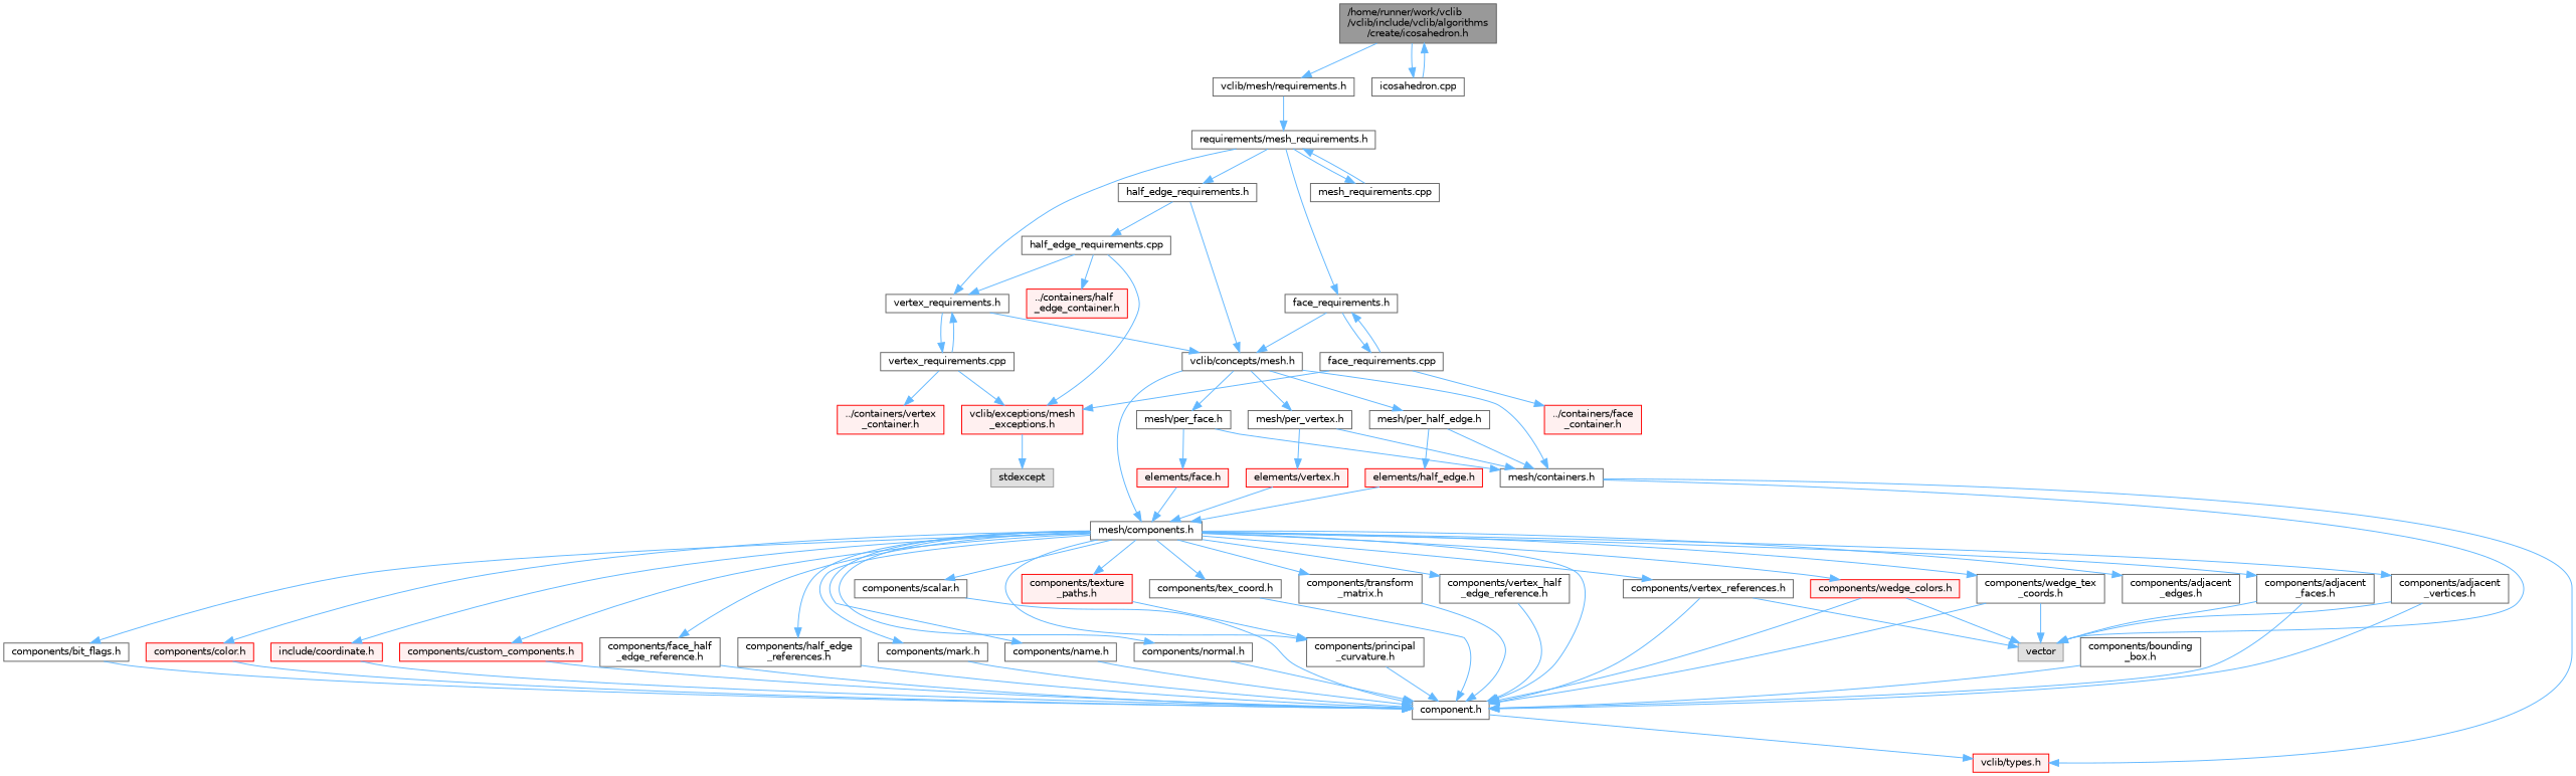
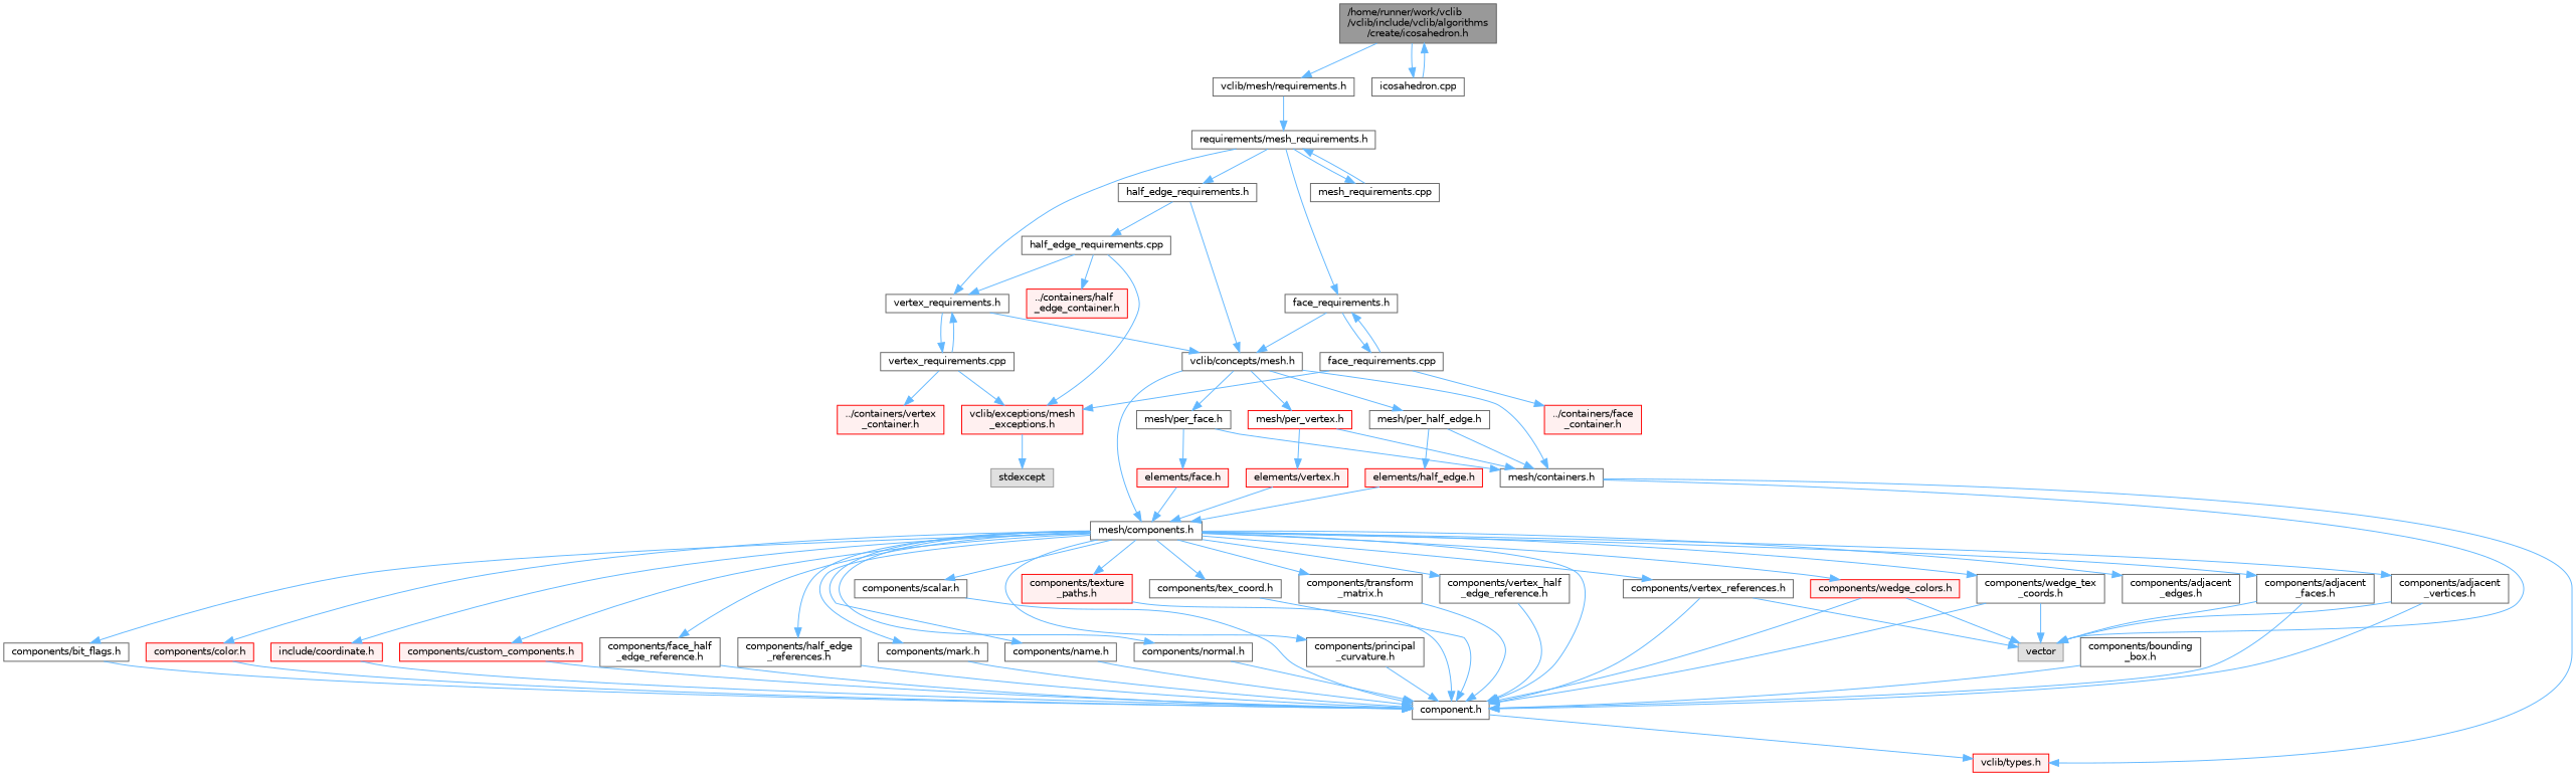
  digraph {
    node [color=grey40 fillcolor=white fontname=Helvetica fontsize=10 shape=box style=filled]
    edge [color=steelblue1 fontname=Helvetica fontsize=10 labelfontname=Helvetica labelfontsize=10 style=solid]
    n1 [color=gray40 fillcolor=grey60 fontcolor=black height=0.2 label="/home/runner/work/vclib\l/vclib/include/vclib/algorithms\l/create/icosahedron.h" width=0.4]
    n2 [height=0.2 label="vclib/mesh/requirements.h" width=0.4]
    n3 [height=0.2 label="icosahedron.cpp" width=0.4]
    n4 [height=0.2 label="requirements/mesh_requirements.h" width=0.4]
    n5 [height=0.2 label="half_edge_requirements.h" width=0.4]
    n6 [height=0.2 label="vertex_requirements.h" width=0.4]
    n7 [height=0.2 label="face_requirements.h" width=0.4]
    n8 [height=0.2 label="mesh_requirements.cpp" width=0.4]
    n9 [height=0.2 label="vclib/concepts/mesh.h" width=0.4]
    n10 [height=0.2 label="half_edge_requirements.cpp" width=0.4]
    n11 [height=0.2 label="vertex_requirements.cpp" width=0.4]
    n12 [height=0.2 label="face_requirements.cpp" width=0.4]
    n13 [height=0.2 label="mesh/components.h" width=0.4]
    n14 [height=0.2 label="mesh/containers.h" width=0.4]
    n15 [height=0.2 label="mesh/per_face.h" width=0.4]
    n16 [height=0.2 label="mesh/per_half_edge.h" width=0.4]
-   n17 [height=0.2 label="mesh/per_vertex.h" width=0.4]
+   n17 [color=red height=0.2 label="mesh/per_vertex.h" width=0.4]
    n18 [color=red fillcolor="#FFF0F0" height=0.2 label="vclib/exceptions/mesh\l_exceptions.h" width=0.4]
    n19 [color=red fillcolor="#FFF0F0" height=0.2 label="../containers/half\l_edge_container.h" width=0.4]
    n20 [height=0.2 label="components/adjacent\l_edges.h" width=0.4]
    n21 [height=0.2 label="component.h" width=0.4]
    n22 [height=0.2 label="components/adjacent\l_faces.h" width=0.4]
    n23 [height=0.2 label="components/adjacent\l_vertices.h" width=0.4]
    n24 [height=0.2 label="components/bit_flags.h" width=0.4]
    n25 [color=red fillcolor="#FFF0F0" height=0.2 label="components/color.h" width=0.4]
    n26 [color=red fillcolor="#FFF0F0" height=0.2 label="include/coordinate.h" width=0.4]
    n27 [color=red fillcolor="#FFF0F0" height=0.2 label="components/custom_components.h" width=0.4]
    n28 [height=0.2 label="components/face_half\l_edge_reference.h" width=0.4]
    n29 [height=0.2 label="components/half_edge\l_references.h" width=0.4]
    n30 [height=0.2 label="components/mark.h" width=0.4]
    n31 [height=0.2 label="components/name.h" width=0.4]
    n32 [height=0.2 label="components/normal.h" width=0.4]
    n33 [height=0.2 label="components/principal\l_curvature.h" width=0.4]
    n34 [height=0.2 label="components/scalar.h" width=0.4]
    n35 [height=0.2 label="components/tex_coord.h" width=0.4]
    n36 [color=red fillcolor="#FFF0F0" height=0.2 label="components/texture\l_paths.h" width=0.4]
    n37 [height=0.2 label="components/transform\l_matrix.h" width=0.4]
    n38 [height=0.2 label="components/vertex_half\l_edge_reference.h" width=0.4]
    n39 [height=0.2 label="components/vertex_references.h" width=0.4]
    n40 [color=red fillcolor="#FFF0F0" height=0.2 label="components/wedge_colors.h" width=0.4]
    n41 [height=0.2 label="components/wedge_tex\l_coords.h" width=0.4]
    n42 [color=grey60 fillcolor="#E0E0E0" height=0.2 label=vector width=0.4]
    n43 [color=red fillcolor="#FFF0F0" height=0.2 label="vclib/types.h" width=0.4]
    n44 [color=red fillcolor="#FFF0F0" height=0.2 label="elements/face.h" width=0.4]
    n45 [color=red fillcolor="#FFF0F0" height=0.2 label="elements/half_edge.h" width=0.4]
    n46 [color=red fillcolor="#FFF0F0" height=0.2 label="elements/vertex.h" width=0.4]
    n47 [height=0.2 label="components/bounding\l_box.h" width=0.4]
    n48 [color=grey60 fillcolor="#E0E0E0" height=0.2 label=stdexcept width=0.4]
    n49 [color=red fillcolor="#FFF0F0" height=0.2 label="../containers/vertex\l_container.h" width=0.4]
    n50 [color=red fillcolor="#FFF0F0" height=0.2 label="../containers/face\l_container.h" width=0.4]
    n1 -> n2
    n1 -> n3
    n2 -> n4
    n3 -> n1
    n4 -> n5
    n4 -> n6
    n4 -> n7
    n4 -> n8
    n5 -> n9
    n5 -> n10
    n6 -> n9
    n6 -> n11
    n7 -> n9
    n7 -> n12
    n8 -> n4
    n9 -> n13
    n9 -> n14
    n9 -> n15
    n9 -> n16
    n9 -> n17
    n10 -> n6
    n10 -> n18
    n10 -> n19
    n11 -> n6
    n11 -> n18
    n11 -> n49
    n12 -> n7
    n12 -> n18
    n12 -> n50
    n13 -> n20
    n13 -> n21
    n13 -> n22
    n13 -> n23
    n13 -> n24
    n13 -> n25
    n13 -> n26
    n13 -> n27
    n13 -> n28
    n13 -> n29
    n13 -> n30
    n13 -> n31
    n13 -> n32
    n13 -> n33
    n13 -> n34
    n13 -> n35
    n13 -> n36
    n13 -> n37
    n13 -> n38
    n13 -> n39
    n13 -> n40
    n13 -> n41
    n14 -> n42
    n14 -> n43
    n15 -> n14
    n15 -> n44
    n16 -> n14
    n16 -> n45
    n17 -> n14
    n17 -> n46
    n18 -> n48
    n21 -> n43
    n22 -> n21
    n22 -> n42
    n23 -> n21
    n23 -> n42
    n24 -> n21
    n25 -> n21
    n26 -> n21
    n27 -> n21
    n28 -> n21
    n29 -> n21
    n30 -> n21
    n31 -> n21
    n32 -> n21
    n33 -> n21
    n34 -> n21
    n35 -> n21
-   n36 -> n33
+   n36 -> n21
    n37 -> n21
    n38 -> n21
    n39 -> n21
    n39 -> n42
    n40 -> n21
    n40 -> n42
    n41 -> n21
    n41 -> n42
    n44 -> n13
    n45 -> n13
    n46 -> n13
    n47 -> n21
  }
